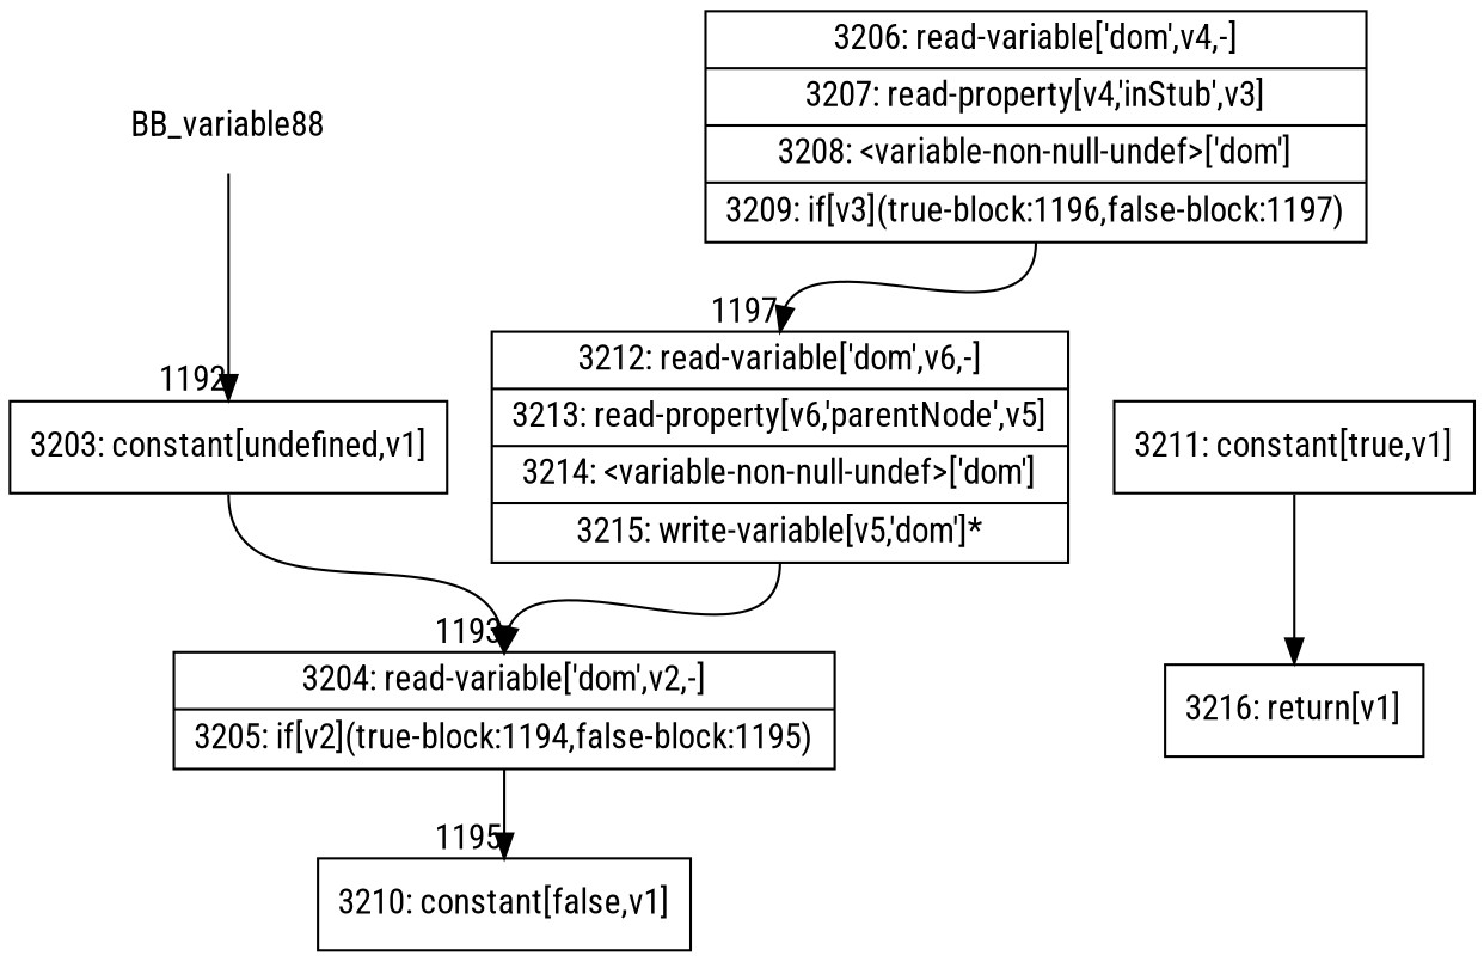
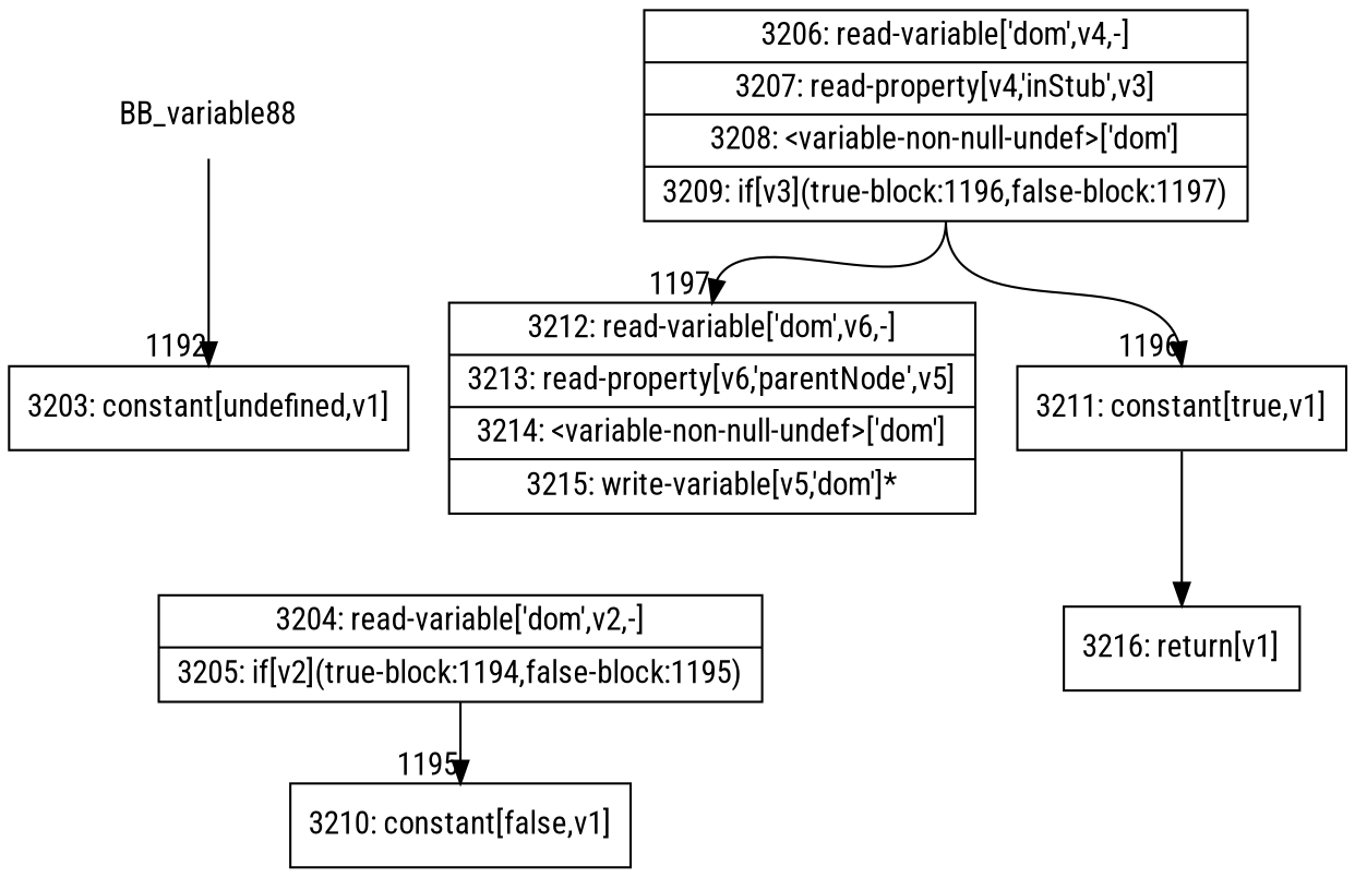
  digraph {
    fontname="Roboto Condensed"
    rankdir=TD
    node [fontname="Roboto Condensed" shape=record]
    edge [fontname="Roboto Condensed" headport=n tailport=s]
    n1 [label=BB_variable88 shape=none]
    n2 [label="{3203: constant[undefined,v1]}"]
    n3 [label="{3204: read-variable['dom',v2,-]|3205: if[v2](true-block:1194,false-block:1195)}"]
    n4 [label="{3210: constant[false,v1]}"]
    n5 [label="{3206: read-variable['dom',v4,-]|3207: read-property[v4,'inStub',v3]|3208: \<variable-non-null-undef\>['dom']|3209: if[v3](true-block:1196,false-block:1197)}"]
    n6 [label="{3211: constant[true,v1]}"]
    n7 [label="{3212: read-variable['dom',v6,-]|3213: read-property[v6,'parentNode',v5]|3214: \<variable-non-null-undef\>['dom']|3215: write-variable[v5,'dom']*}"]
    n8 [label="{3216: return[v1]}"]
    n1 -> n2 [headlabel="    1192"]
-   n2 -> n3 [headlabel="      1193"]
    n3 -> n4 [headlabel="      1195"]
+   n5 -> n6 [headlabel="      1196"]
    n5 -> n7 [headlabel="      1197"]
    n6 -> n8
-   n7 -> n3
  }
